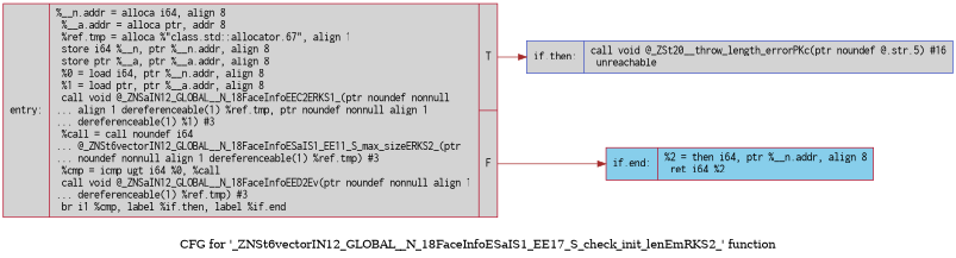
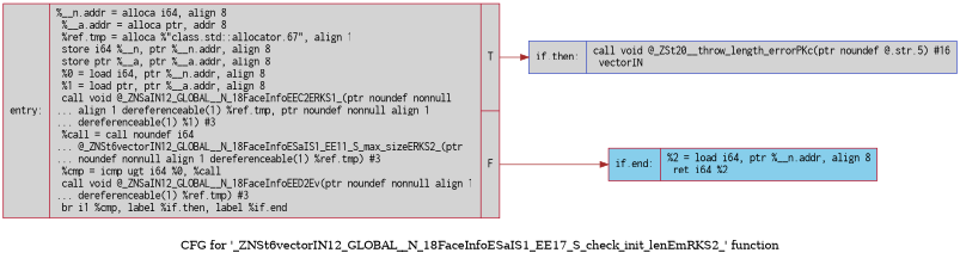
  digraph {
    label="CFG for '_ZNSt6vectorIN12_GLOBAL__N_18FaceInfoESaIS1_EE17_S_check_init_lenEmRKS2_' function"
    rankdir=LR
    node [color="#b70d28ff" fillcolor=lightgrey fontname=Courier shape=record style=filled]
    edge [color=brown]
    n1 [label="{entry:\l|  %__n.addr = alloca i64, align 8\l  %__a.addr = alloca ptr, addr 8\l  %ref.tmp = alloca %\"class.std::allocator.67\", align 1\l  store i64 %__n, ptr %__n.addr, align 8\l  store ptr %__a, ptr %__a.addr, align 8\l  %0 = load i64, ptr %__n.addr, align 8\l  %1 = load ptr, ptr %__a.addr, align 8\l  call void @_ZNSaIN12_GLOBAL__N_18FaceInfoEEC2ERKS1_(ptr noundef nonnull\l... align 1 dereferenceable(1) %ref.tmp, ptr noundef nonnull align 1\l... dereferenceable(1) %1) #3\l  %call = call noundef i64\l... @_ZNSt6vectorIN12_GLOBAL__N_18FaceInfoESaIS1_EE11_S_max_sizeERKS2_(ptr\l... noundef nonnull align 1 dereferenceable(1) %ref.tmp) #3\l  %cmp = icmp ugt i64 %0, %call\l  call void @_ZNSaIN12_GLOBAL__N_18FaceInfoEED2Ev(ptr noundef nonnull align 1\l... dereferenceable(1) %ref.tmp) #3\l  br i1 %cmp, label %if.then, label %if.end\l|{<s0>T|<s1>F}}"]
-   n2 [color="#3d50c3ff" label="{if.then:\l|  call void @_ZSt20__throw_length_errorPKc(ptr noundef @.str.5) #16\l  unreachable\l}"]
-   n3 [fillcolor=skyblue label="{if.end:\l|  %2 = then i64, ptr %__n.addr, align 8\l  ret i64 %2\l}"]
+   n2 [color="#3d50c3ff" label="{if.then:\l|  call void @_ZSt20__throw_length_errorPKc(ptr noundef @.str.5) #16\l  vectorIN\l}"]
+   n3 [fillcolor=skyblue label="{if.end:\l|  %2 = load i64, ptr %__n.addr, align 8\l  ret i64 %2\l}"]
    n1 -> n2 [tailport=s0]
    n1 -> n3 [tailport=s1]
  }
